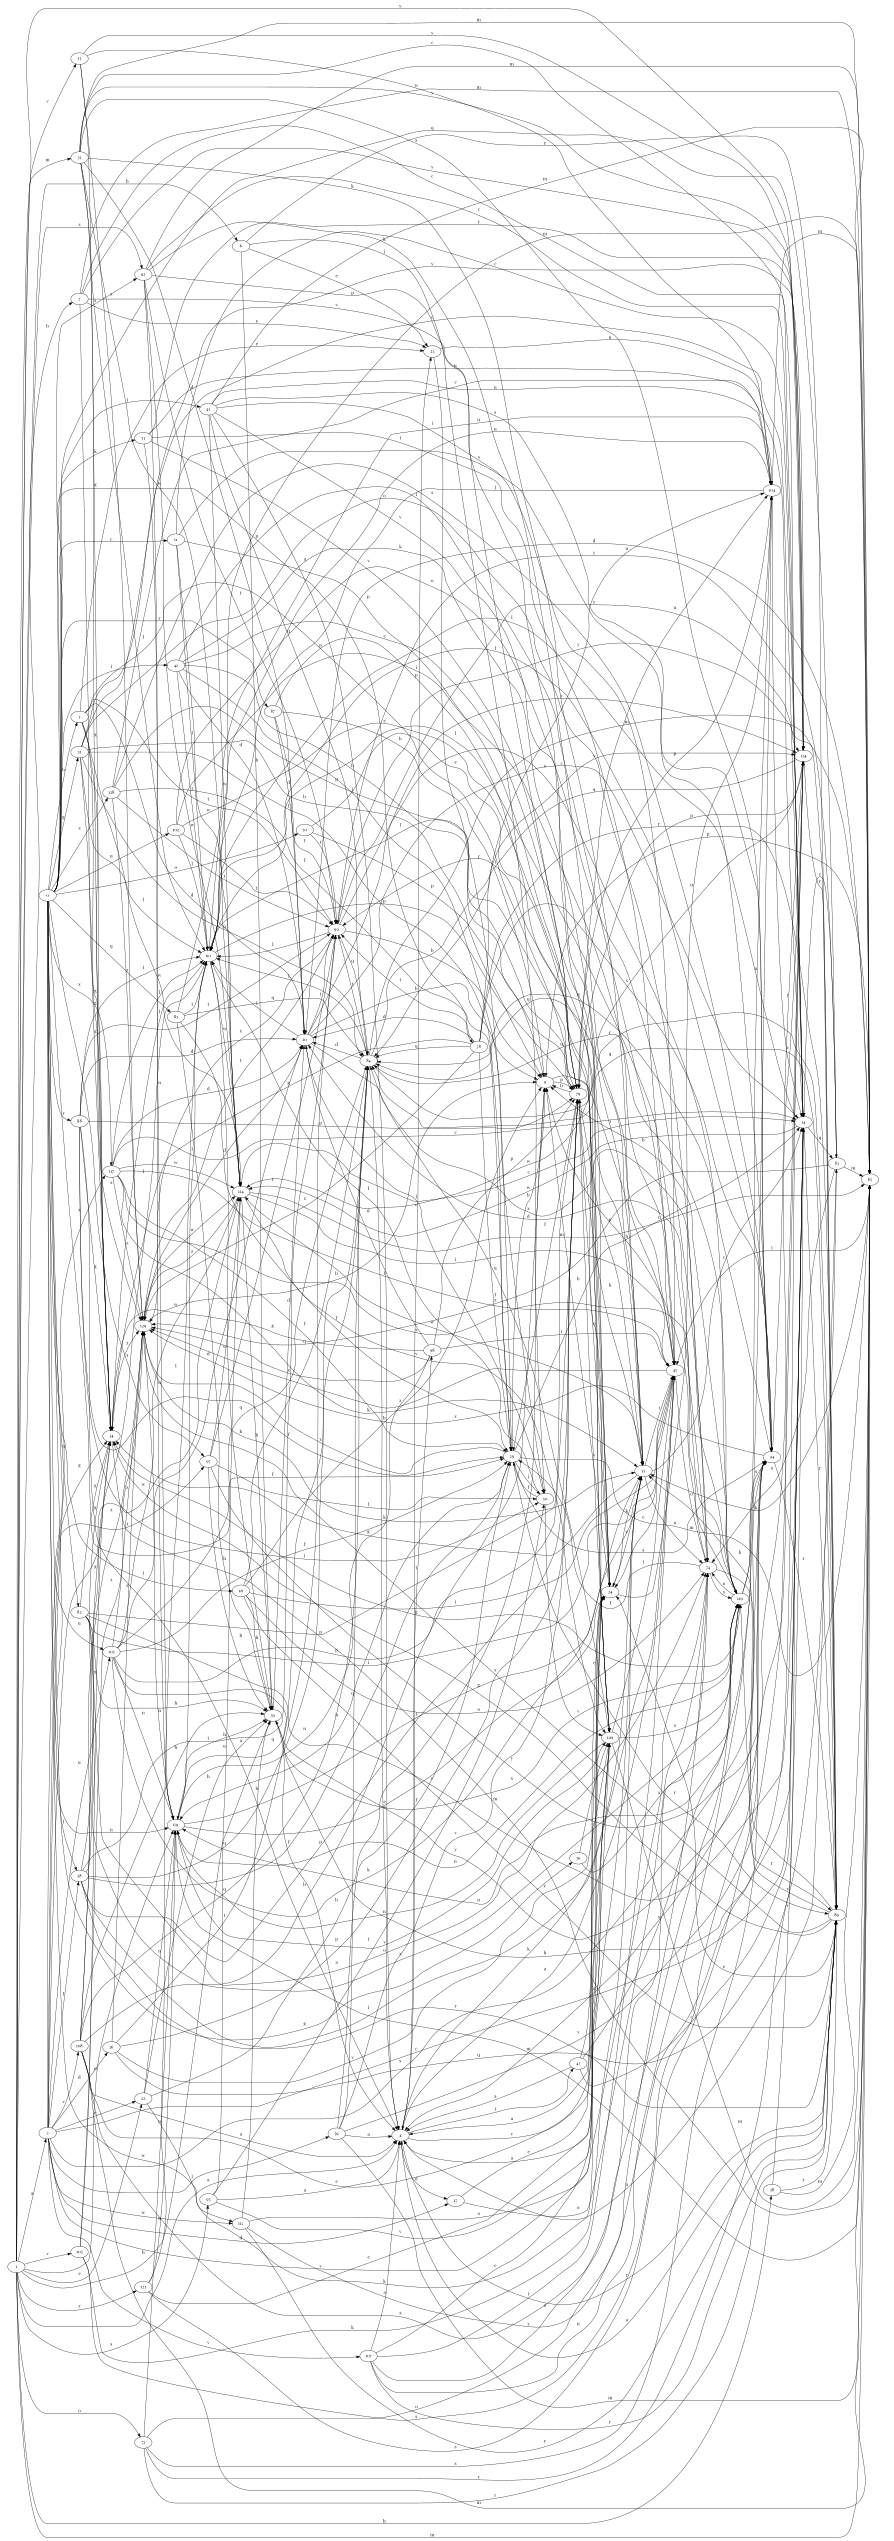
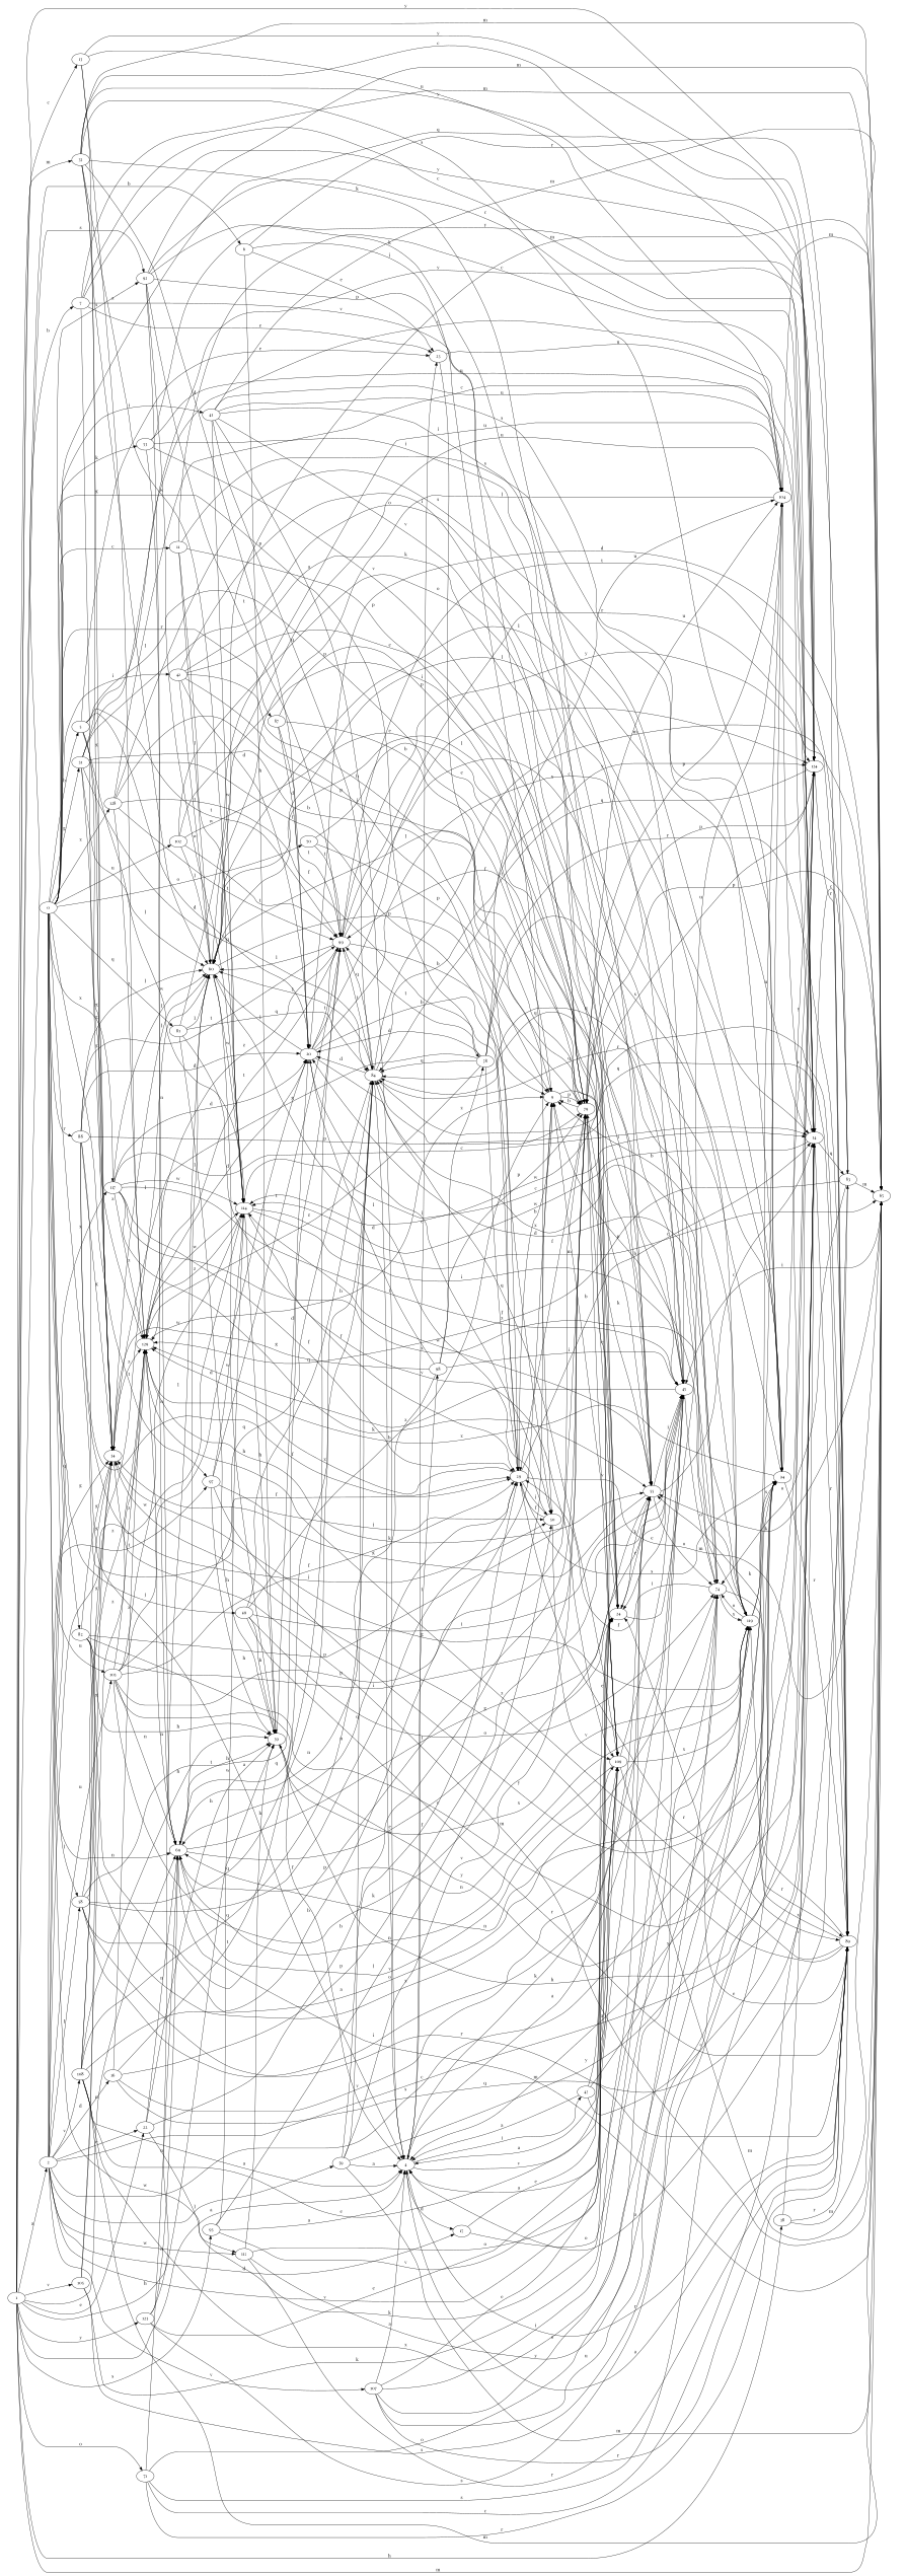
  strict digraph {
    fontname="Playfair Display"
    rankdir=LR
    node [fontname="Playfair Display"]
    edge [fontname="Playfair Display"]
    0
    5
    11
    29
-   30
    31
    41
    42
    49
    53
    58
    69
    70
    78
    81
    82
    83
    87
    88
    92
    97
    102
    103
    112
    117
    128
    34
    114
    23
    20
    79
    99
    129
    14
    94
    60
    65
    89
    50
    9
    109
    119
    124
    74
    84
    4
    45
    104
    55
    24
    39
    1
    2
    6
    7
    13
    22
    38
    n59 [label=33]
    71
    93
    105
    123
    16
    17
    59
    107
    108
    43
    98
    0 -> 5 [label=b]
    0 -> 11 [label=c]
    0 -> 29 [label=f]
-   0 -> 30 [label=g]
    0 -> 31 [label=g]
    0 -> 41 [label=i]
    0 -> 42 [label=i]
    0 -> 49 [label=j]
    0 -> 53 [label=k]
    0 -> 58 [label=l]
    0 -> 69 [label=n]
    0 -> 70 [label=o]
    0 -> 78 [label=p]
    0 -> 81 [label=q]
    0 -> 82 [label=q]
    0 -> 83 [label=q]
    0 -> 87 [label=r]
    0 -> 88 [label=r]
    0 -> 92 [label=s]
    0 -> 97 [label=t]
    0 -> 102 [label=u]
    0 -> 103 [label=u]
    0 -> 112 [label=w]
    0 -> 117 [label=x]
    0 -> 128 [label=z]
    5 -> 34 [label=g]
    5 -> 114 [label=w]
    5 -> 23 [label=e]
    5 -> 20 [label=d]
    5 -> 79 [label=p]
    5 -> 99 [label=t]
    5 -> 129 [label=z]
    11 -> 114 [label=w]
    11 -> 79 [label=p]
    11 -> 14 [label=c]
    11 -> 94 [label=s]
    11 -> 60 [label=l]
    29 -> 69 [label=n]
    29 -> 129 [label=z]
    29 -> 14 [label=c]
    29 -> 94 [label=s]
    29 -> 65 [label=m]
    29 -> 89 [label=r]
    29 -> 50 [label=j]
    29 -> 9 [label=b]
-   30 -> 109 [label=v]
-   30 -> 119 [label=x]
    31 -> 29 [label=f]
    31 -> 34 [label=g]
    31 -> 14 [label=c]
    31 -> 60 [label=l]
    31 -> 9 [label=b]
    31 -> 124 [label=y]
    31 -> 74 [label=o]
    31 -> 84 [label=q]
    41 -> 114 [label=w]
    41 -> 94 [label=s]
    41 -> 65 [label=m]
    41 -> 109 [label=v]
    41 -> 84 [label=q]
    41 -> 4 [label=a]
    41 -> 45 [label=i]
    41 -> 104 [label=u]
    42 -> 20 [label=d]
    42 -> 60 [label=l]
    42 -> 50 [label=j]
    42 -> 9 [label=b]
    42 -> 45 [label=i]
    42 -> 55 [label=k]
    42 -> 24 [label=e]
    49 -> 89 [label=r]
    49 -> 9 [label=b]
    49 -> 74 [label=o]
    49 -> 84 [label=q]
    49 -> 45 [label=i]
    49 -> 39 [label=h]
    53 -> 69 [label=n]
    53 -> 109 [label=v]
    53 -> 124 [label=y]
    53 -> 45 [label=i]
    53 -> 104 [label=u]
    58 -> 29 [label=f]
    58 -> 34 [label=g]
    58 -> 79 [label=p]
    58 -> 99 [label=t]
    58 -> 60 [label=l]
    58 -> 89 [label=r]
    58 -> 84 [label=q]
    58 -> 45 [label=i]
    69 -> 60 [label=l]
    69 -> 65 [label=m]
    69 -> 109 [label=v]
    69 -> 84 [label=q]
    69 -> 45 [label=i]
    69 -> 24 [label=e]
    69 -> 39 [label=h]
    70 -> 79 [label=p]
    70 -> 99 [label=t]
    70 -> 24 [label=e]
    78 -> 29 [label=f]
    78 -> 34 [label=g]
    78 -> 20 [label=d]
    78 -> 99 [label=t]
    78 -> 129 [label=z]
    78 -> 94 [label=s]
    78 -> 89 [label=r]
    78 -> 84 [label=q]
    78 -> 104 [label=u]
    81 -> 29 [label=f]
    81 -> 60 [label=l]
    81 -> 84 [label=q]
    81 -> 104 [label=u]
    81 -> 39 [label=h]
    82 -> 34 [label=g]
    82 -> 79 [label=p]
    82 -> 14 [label=c]
    82 -> 119 [label=x]
    82 -> 74 [label=o]
    82 -> 45 [label=i]
    82 -> 39 [label=h]
    83 -> 99 [label=t]
    83 -> 129 [label=z]
    83 -> 14 [label=c]
    83 -> 65 [label=m]
    83 -> 74 [label=o]
    83 -> 4 [label=a]
    87 -> 20 [label=d]
    87 -> 79 [label=p]
    87 -> 99 [label=t]
    87 -> 9 [label=b]
    88 -> 29 [label=f]
    88 -> 34 [label=g]
    88 -> 20 [label=d]
    88 -> 79 [label=p]
    88 -> 99 [label=t]
    88 -> 60 [label=l]
    88 -> 50 [label=j]
    88 -> 4 [label=a]
    92 -> 69 [label=n]
    92 -> 114 [label=w]
    92 -> 79 [label=p]
    92 -> 99 [label=t]
    92 -> 14 [label=c]
    92 -> 65 [label=m]
    92 -> 55 [label=k]
    97 -> 114 [label=w]
    97 -> 99 [label=t]
    97 -> 50 [label=j]
    97 -> 124 [label=y]
    97 -> 39 [label=h]
    102 -> 99 [label=t]
    102 -> 60 [label=l]
    102 -> 74 [label=o]
    102 -> 45 [label=i]
    102 -> 24 [label=e]
    103 -> 29 [label=f]
    103 -> 69 [label=n]
    103 -> 114 [label=w]
    103 -> 20 [label=d]
    103 -> 79 [label=p]
    103 -> 129 [label=z]
    103 -> 124 [label=y]
    103 -> 84 [label=q]
    103 -> 55 [label=k]
    112 -> 89 [label=r]
    112 -> 124 [label=y]
    112 -> 74 [label=o]
    112 -> 39 [label=h]
    117 -> 29 [label=f]
    117 -> 114 [label=w]
    117 -> 20 [label=d]
    117 -> 129 [label=z]
    117 -> 14 [label=c]
    117 -> 60 [label=l]
    117 -> 119 [label=x]
    117 -> 45 [label=i]
    117 -> 55 [label=k]
    128 -> 29 [label=f]
    128 -> 79 [label=p]
    128 -> 99 [label=t]
    128 -> 129 [label=z]
    128 -> 14 [label=c]
    128 -> 94 [label=s]
    34 -> 129 [label=z]
    34 -> 60 [label=l]
    34 -> 65 [label=m]
    114 -> 129 [label=z]
    114 -> 14 [label=c]
    114 -> 65 [label=m]
    114 -> 109 [label=v]
    114 -> 45 [label=i]
    114 -> 39 [label=h]
    23 -> 29 [label=f]
    23 -> 104 [label=u]
    20 -> 99 [label=t]
    20 -> 14 [label=c]
    20 -> 60 [label=l]
    20 -> 50 [label=j]
    20 -> 9 [label=b]
    20 -> 119 [label=x]
    20 -> 124 [label=y]
    79 -> 29 [label=f]
    79 -> 9 [label=b]
    79 -> 109 [label=v]
    79 -> 104 [label=u]
    79 -> 55 [label=k]
    79 -> 24 [label=e]
    99 -> 129 [label=z]
    99 -> 60 [label=l]
    99 -> 89 [label=r]
    99 -> 9 [label=b]
    99 -> 119 [label=x]
    99 -> 124 [label=y]
    99 -> 84 [label=q]
    129 -> 69 [label=n]
    129 -> 114 [label=w]
    129 -> 20 [label=d]
    129 -> 99 [label=t]
    129 -> 9 [label=b]
    129 -> 55 [label=k]
    14 -> 83 [label=q]
    14 -> 114 [label=w]
    14 -> 60 [label=l]
    14 -> 89 [label=r]
    14 -> 39 [label=h]
    94 -> 69 [label=n]
    94 -> 129 [label=z]
    94 -> 60 [label=l]
    94 -> 89 [label=r]
    94 -> 124 [label=y]
    94 -> 84 [label=q]
    94 -> 4 [label=a]
    60 -> 114 [label=w]
    60 -> 79 [label=p]
    60 -> 65 [label=m]
    60 -> 104 [label=u]
    60 -> 39 [label=h]
    65 -> 20 [label=d]
-   65 -> 9 [label=p]
+   65 -> 79 [label=p]
    65 -> 45 [label=i]
    65 -> 55 [label=k]
    89 -> 34 [label=g]
    89 -> 129 [label=z]
    89 -> 119 [label=x]
    89 -> 84 [label=q]
    89 -> 4 [label=a]
    89 -> 55 [label=k]
    89 -> 24 [label=e]
    50 -> 29 [label=f]
    50 -> 60 [label=l]
    50 -> 109 [label=v]
    9 -> 79 [label=p]
    9 -> 45 [label=i]
    109 -> 69 [label=n]
    109 -> 65 [label=m]
    109 -> 119 [label=x]
    109 -> 84 [label=q]
    109 -> 4 [label=a]
    109 -> 45 [label=i]
    119 -> 69 [label=n]
    119 -> 34 [label=g]
    119 -> 20 [label=d]
    119 -> 94 [label=s]
    119 -> 9 [label=b]
    119 -> 74 [label=o]
    119 -> 84 [label=q]
    119 -> 104 [label=u]
    124 -> 114 [label=w]
    124 -> 79 [label=p]
    124 -> 89 [label=r]
    124 -> 84 [label=q]
    74 -> 29 [label=f]
    74 -> 60 [label=l]
    74 -> 89 [label=r]
    74 -> 9 [label=b]
    74 -> 119 [label=x]
    84 -> 20 [label=d]
    84 -> 99 [label=t]
    84 -> 60 [label=l]
    84 -> 65 [label=m]
    84 -> 89 [label=r]
    84 -> 124 [label=y]
    84 -> 4 [label=a]
    4 -> 23 [label=e]
    4 -> 89 [label=r]
    4 -> 109 [label=v]
    4 -> 55 [label=k]
    4 -> 17 [label=d]
    4 -> 43 [label=i]
    4 -> 98 [label=t]
    45 -> 129 [label=z]
    45 -> 74 [label=o]
    45 -> 84 [label=q]
    45 -> 4 [label=a]
    45 -> 24 [label=e]
    104 -> 79 [label=p]
    104 -> 14 [label=c]
    104 -> 60 [label=l]
    104 -> 65 [label=m]
    55 -> 34 [label=g]
    55 -> 114 [label=w]
    55 -> 79 [label=p]
    55 -> 99 [label=t]
    55 -> 14 [label=c]
    55 -> 74 [label=o]
    55 -> 45 [label=i]
    55 -> 24 [label=e]
    24 -> 60 [label=l]
    24 -> 9 [label=b]
    24 -> 4 [label=a]
    24 -> 104 [label=u]
    24 -> 55 [label=k]
    39 -> 20 [label=d]
    39 -> 119 [label=x]
    39 -> 4 [label=a]
    1 -> 69 [label=n]
    1 -> 92 [label=s]
    1 -> 65 [label=m]
    1 -> 124 [label=y]
    1 -> 4 [label=a]
    1 -> 39 [label=h]
    1 -> 2 [label=a]
    1 -> 6 [label=b]
    1 -> 7 [label=b]
    1 -> 13 [label=c]
    1 -> 22 [label=e]
    1 -> 38 [label=h]
    1 -> n59 [label=m]
    1 -> 71 [label=o]
    1 -> 93 [label=s]
    1 -> 105 [label=v]
    1 -> 123 [label=y]
    2 -> 58 [label=l]
    2 -> 97 [label=t]
    2 -> 103 [label=u]
    2 -> 112 [label=w]
    2 -> 117 [label=x]
    2 -> 34 [label=g]
    2 -> 114 [label=w]
    2 -> 14 [label=c]
    2 -> 94 [label=s]
    2 -> 109 [label=v]
    2 -> 22 [label=e]
    2 -> 16 [label=d]
    2 -> 17 [label=d]
    2 -> 59 [label=l]
    2 -> 107 [label=v]
    2 -> 108 [label=v]
    6 -> 23 [label=e]
    6 -> 89 [label=r]
    6 -> 50 [label=j]
    6 -> 39 [label=h]
    7 -> 34 [label=g]
    7 -> 23 [label=e]
    7 -> 14 [label=c]
    7 -> 65 [label=m]
    7 -> 109 [label=v]
    7 -> 124 [label=y]
    13 -> 34 [label=g]
    13 -> 129 [label=z]
    13 -> 124 [label=y]
    13 -> 104 [label=u]
    22 -> 69 [label=n]
    22 -> 9 [label=b]
    22 -> 55 [label=k]
    22 -> 39 [label=h]
    38 -> 14 [label=c]
    38 -> 65 [label=m]
    38 -> 89 [label=r]
    n59 -> 34 [label=g]
    n59 -> 114 [label=w]
    n59 -> 20 [label=d]
    n59 -> 14 [label=c]
    n59 -> 94 [label=s]
    n59 -> 60 [label=l]
    n59 -> 65 [label=m]
    n59 -> 124 [label=y]
    n59 -> 55 [label=k]
    71 -> 69 [label=n]
    71 -> 14 [label=c]
    71 -> 94 [label=s]
    71 -> 89 [label=r]
    71 -> 74 [label=o]
    93 -> 114 [label=w]
    93 -> 50 [label=j]
    93 -> 109 [label=v]
    93 -> 4 [label=a]
    105 -> 34 [label=g]
    105 -> 129 [label=z]
    105 -> 94 [label=s]
    105 -> 55 [label=k]
    123 -> 69 [label=n]
    123 -> 94 [label=s]
    123 -> 60 [label=l]
    123 -> 24 [label=e]
    16 -> 83 [label=q]
    16 -> 79 [label=p]
    16 -> 99 [label=t]
    16 -> 129 [label=z]
    16 -> 109 [label=v]
    17 -> 74 [label=o]
    17 -> 24 [label=e]
    59 -> 29 [label=f]
    59 -> 79 [label=v]
    59 -> 65 [label=m]
    59 -> 124 [label=y]
    59 -> 84 [label=q]
    59 -> 4 [label=a]
    107 -> 89 [label=r]
    107 -> 74 [label=o]
    107 -> 4 [label=a]
    107 -> 45 [label=i]
    107 -> 104 [label=u]
    107 -> 24 [label=e]
    108 -> 34 [label=g]
    108 -> 129 [label=z]
    108 -> 65 [label=m]
    108 -> 9 [label=b]
    108 -> 119 [label=x]
    108 -> 84 [label=q]
    108 -> 4 [label=a]
    108 -> 24 [label=e]
    108 -> 39 [label=h]
    43 -> 14 [label=c]
    43 -> 119 [label=x]
    43 -> 4 [label=a]
    43 -> 24 [label=e]
    98 -> 69 [label=n]
    98 -> 34 [label=g]
    98 -> 20 [label=d]
    98 -> 79 [label=p]
-   98 -> 129 [label=z]
+   98 -> 78 [label=z]
    98 -> 45 [label=i]
  }
